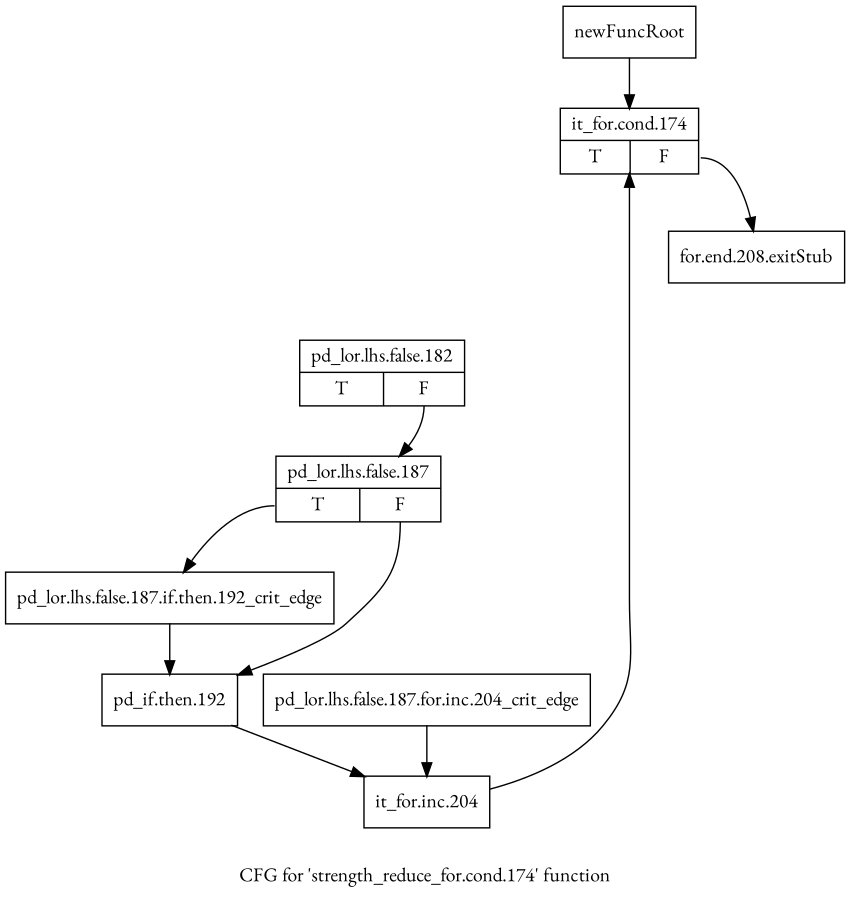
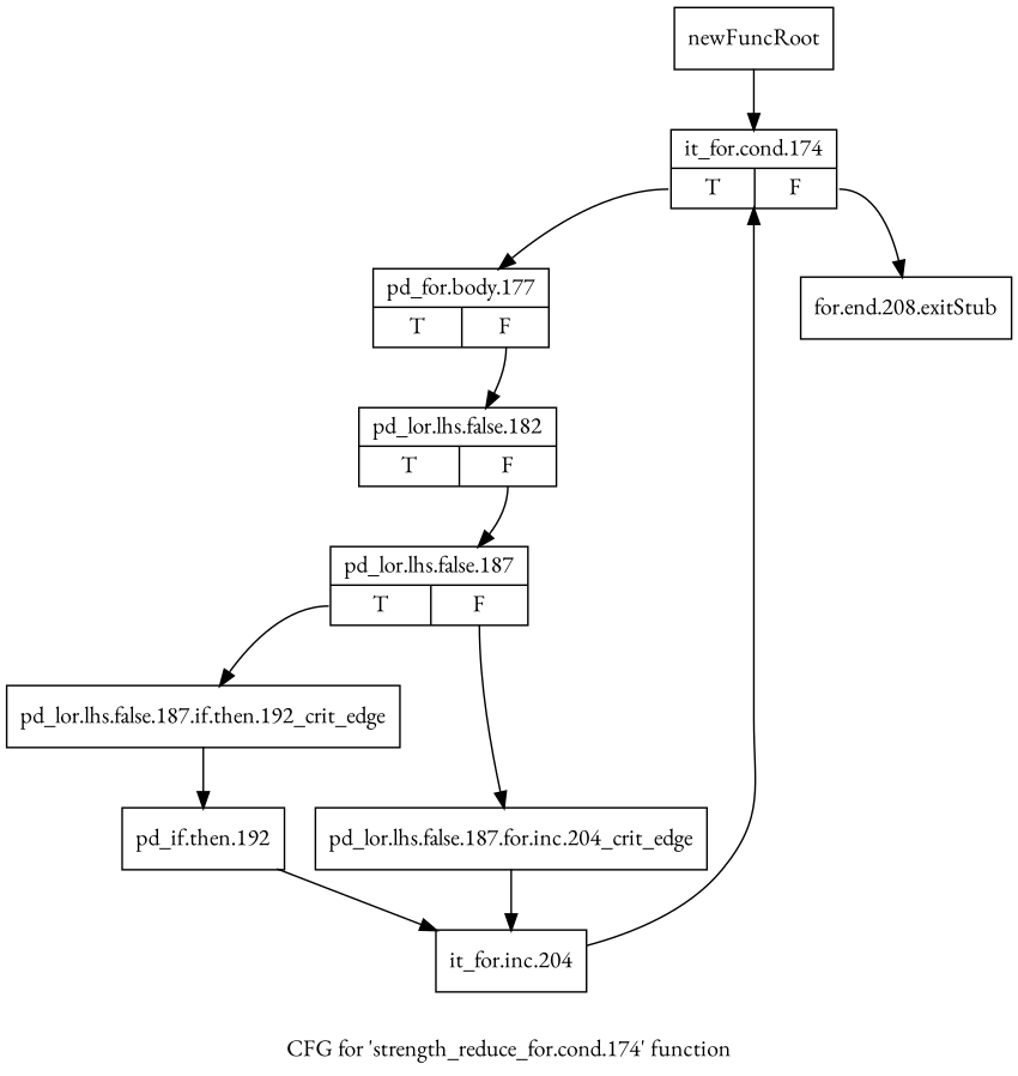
  digraph {
    fontname="EB Garamond"
    label="CFG for 'strength_reduce_for.cond.174' function"
    node [fontname="EB Garamond" shape=record]
    edge [fontname="EB Garamond"]
    n1 [label="{newFuncRoot}"]
    n2 [label="{it_for.cond.174|{<s0>T|<s1>F}}"]
    n3 [label="{for.end.208.exitStub}"]
+   n4 [label="{pd_for.body.177|{<s0>T|<s1>F}}"]
    n5 [label="{pd_lor.lhs.false.182|{<s0>T|<s1>F}}"]
    n6 [label="{pd_lor.lhs.false.187|{<s0>T|<s1>F}}"]
    n7 [label="{pd_if.then.192}"]
    n8 [label="{it_for.inc.204}"]
    n9 [label="{pd_lor.lhs.false.187.if.then.192_crit_edge}"]
    n10 [label="{pd_lor.lhs.false.187.for.inc.204_crit_edge}"]
    n1 -> n2
    n2 -> n3 [tailport=s1]
+   n2 -> n4 [tailport=s0]
+   n4 -> n5 [tailport=s1]
    n5 -> n6 [tailport=s1]
    n6 -> n9 [tailport=s0]
-   n6 -> n7 [tailport=s1]
+   n6 -> n10 [tailport=s1]
    n7 -> n8
    n8 -> n2
    n9 -> n7
    n10 -> n8
  }
